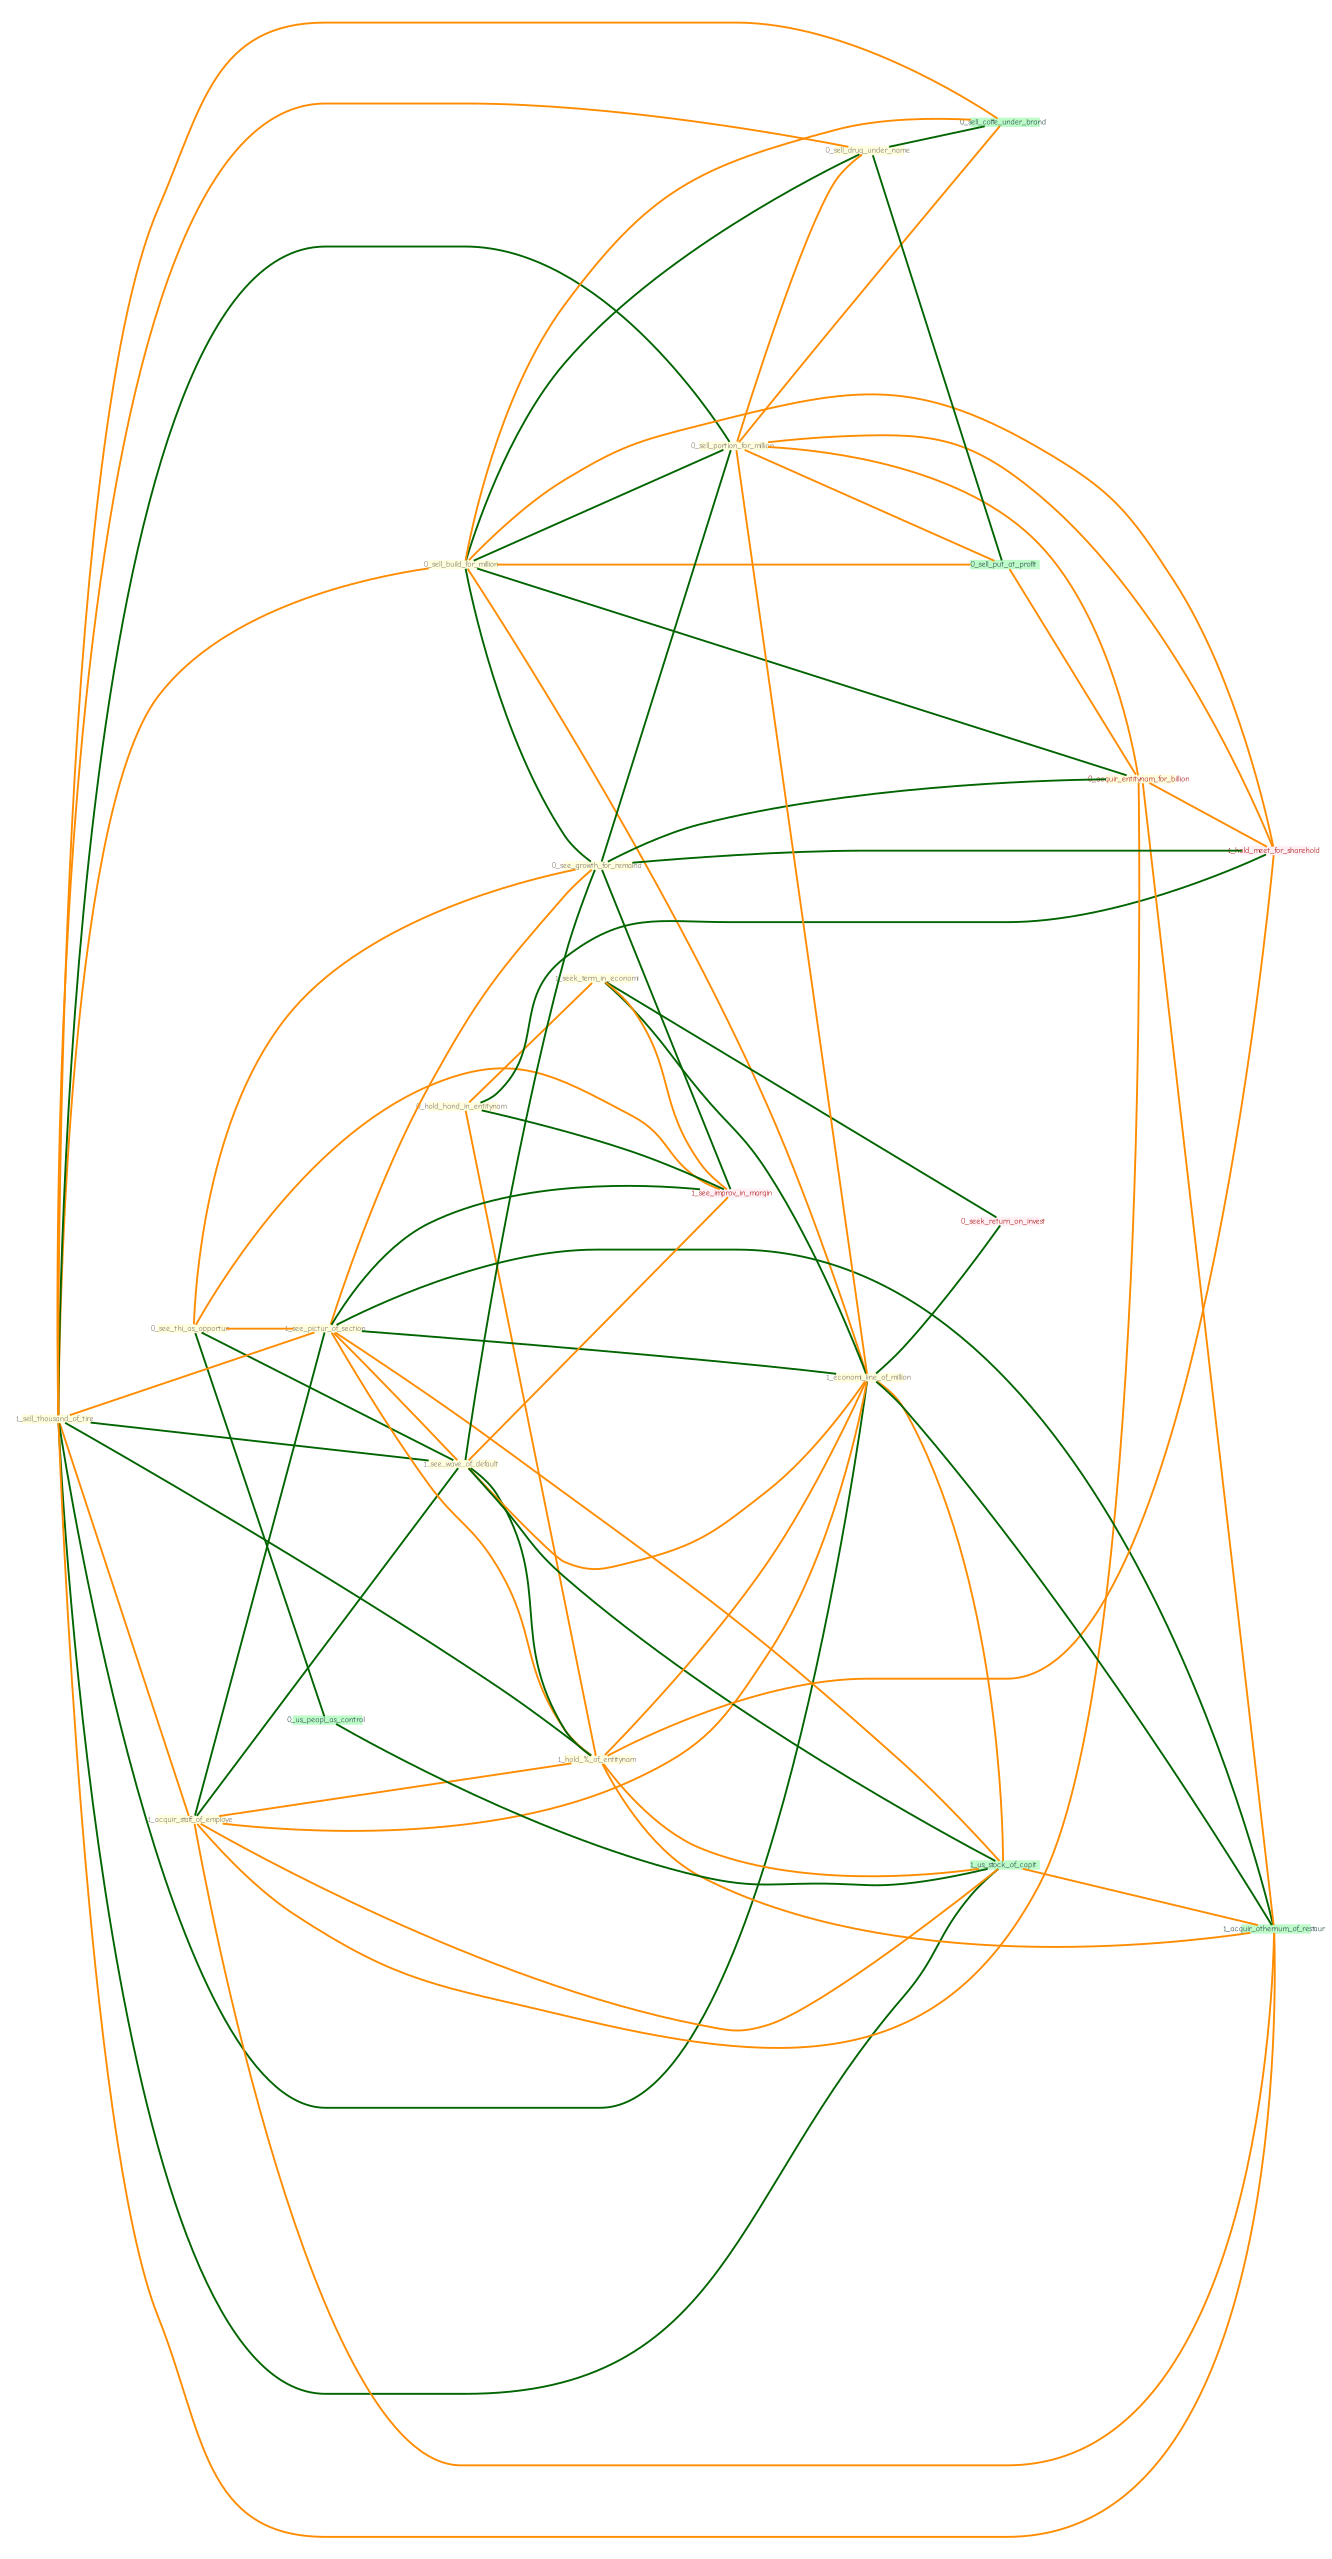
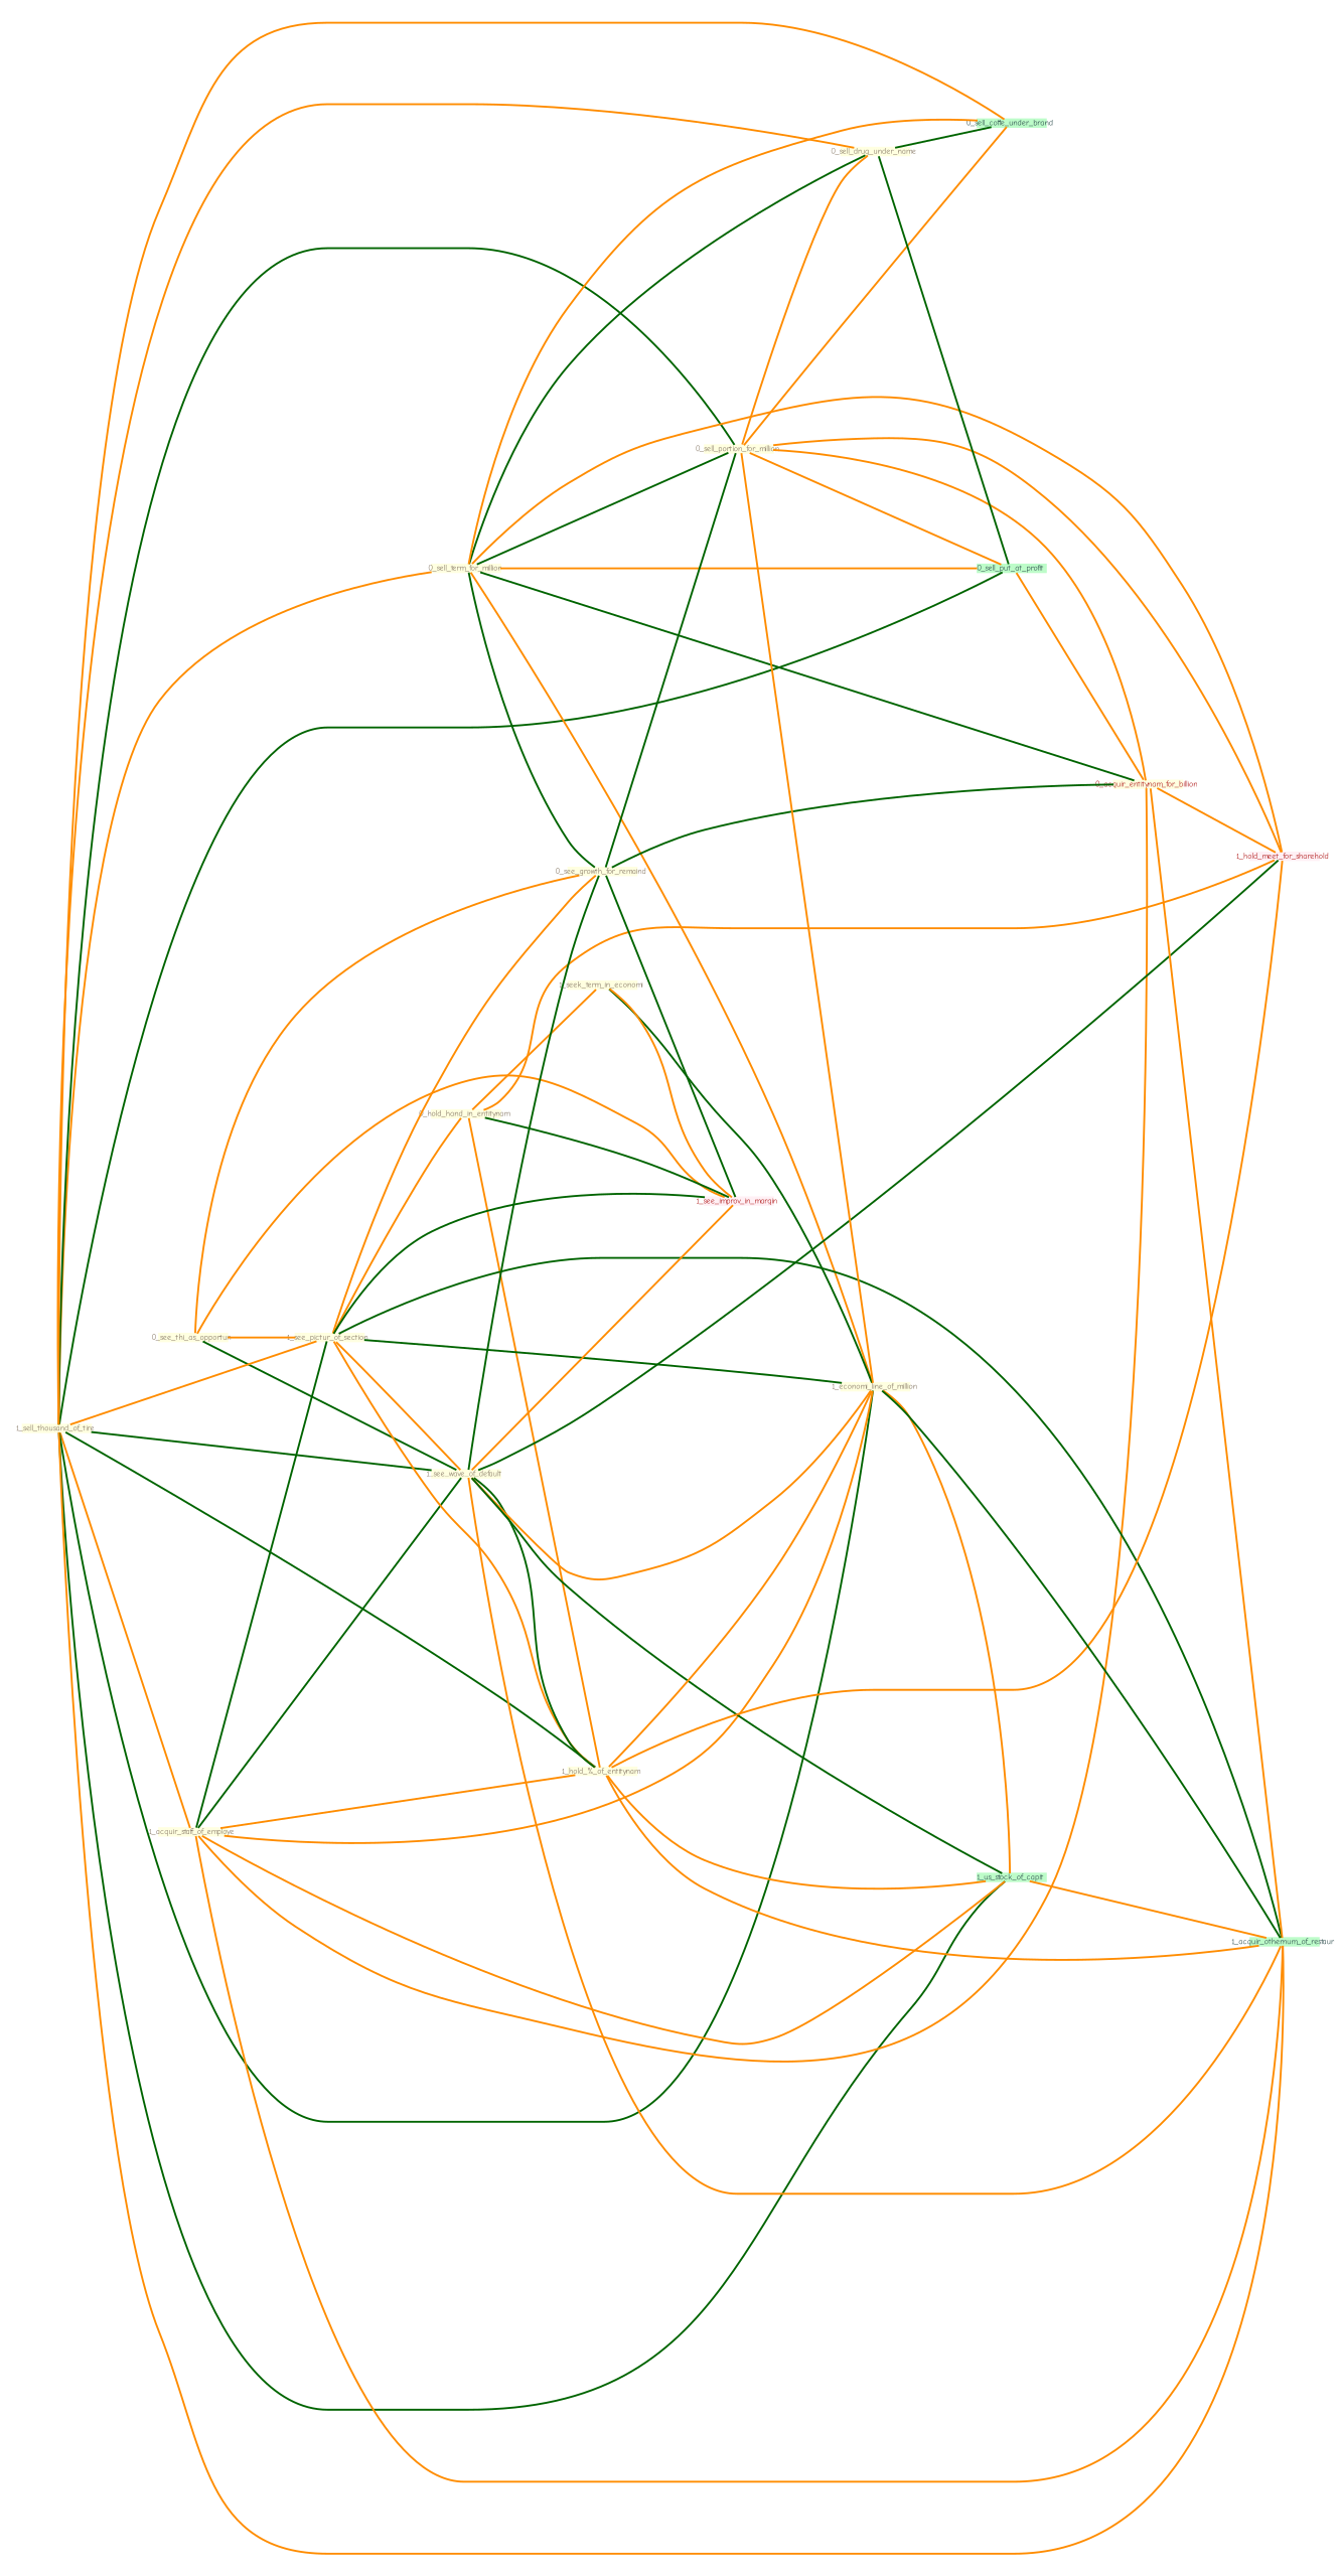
  graph {
    fontname="Comic Neue"
    rankdir=LR
    node [color="#ffffe0" fixedsize=true fontcolor="#8b7d6b" fontname="Comic Neue" fontsize=4 shape=polygon style=filled]
    edge [color=darkorange fontname="Comic Neue" w=1]
    "0_see_thi_as_opportun " [height=.06 width=.5]
    "1_sell_thousand_of_tire " [height=.06 width=.5]
-   "0_sell_build_for_million " [height=.06 width=.5]
+   "0_sell_build_for_million " [height=.06 width=.5 label="0_sell_term_for_million"]
    "0_hold_hand_in_entitynam " [height=.06 width=.5]
    "1_seek_term_in_economi " [height=.06 width=.5]
    "1_acquir_staff_of_employe " [height=.06 width=.5]
    "1_see_pictur_of_section " [height=.06 width=.5]
    "1_see_wave_of_default " [height=.06 width=.5]
    "0_acquir_entitynam_for_billion " [fontcolor="#b22222" height=.06 width=.5]
    "0_see_growth_for_remaind " [height=.06 width=.5]
    "1_hold_%_of_entitynam " [height=.06 width=.5]
    "0_sell_portion_for_million " [height=.06 width=.5]
    "0_sell_drug_under_name " [height=.06 width=.5]
    n14 [height=.06 label="1_economi_line_of_million" width=.5]
-   "0_seek_return_on_invest " [color="#fff0f5" fontcolor="#b22222" height=.06 width=.5]
    "1_see_improv_in_margin " [color="#fff0f5" fontcolor="#b22222" height=.06 width=.5]
    "1_hold_meet_for_sharehold " [color="#fff0f5" fontcolor="#b22222" height=.06 width=.5]
-   "0_us_peopl_as_control " [color="#BDFCC9" fontcolor="#2f4f4f" height=.06 width=.5]
    "0_sell_put_at_profit " [color="#BDFCC9" fontcolor="#2f4f4f" height=.06 width=.5]
    "1_us_stock_of_capit " [color="#BDFCC9" fontcolor="#2f4f4f" height=.06 width=.5]
    "0_sell_coffe_under_brand " [color="#BDFCC9" fontcolor="#2f4f4f" height=.06 width=.5]
    "1_acquir_othernum_of_restaur " [color="#BDFCC9" fontcolor="#2f4f4f" height=.06 width=.5]
    subgraph sub_1 {
      "0_see_thi_as_opportun "
      "1_sell_thousand_of_tire "
      "0_sell_build_for_million "
      "0_hold_hand_in_entitynam "
      "1_seek_term_in_economi "
      "1_acquir_staff_of_employe "
      "1_see_pictur_of_section "
      "1_see_wave_of_default "
      "0_acquir_entitynam_for_billion "
      "0_see_growth_for_remaind "
      "1_hold_%_of_entitynam "
      "0_sell_portion_for_million "
      "0_sell_drug_under_name "
      n14
    }
    subgraph sub_2 {
-     "0_seek_return_on_invest "
      "1_see_improv_in_margin "
      "1_hold_meet_for_sharehold "
    }
    "0_see_thi_as_opportun " -- "1_see_pictur_of_section "
    "0_see_thi_as_opportun " -- "1_see_wave_of_default " [color=darkgreen]
    "0_see_thi_as_opportun " -- "0_see_growth_for_remaind "
    "0_see_thi_as_opportun " -- "1_see_improv_in_margin "
-   "0_see_thi_as_opportun " -- "0_us_peopl_as_control " [color=darkgreen]
    "1_sell_thousand_of_tire " -- "0_sell_build_for_million "
    "1_sell_thousand_of_tire " -- "1_acquir_staff_of_employe "
    "1_sell_thousand_of_tire " -- "1_see_pictur_of_section "
    "1_sell_thousand_of_tire " -- "1_see_wave_of_default " [color=darkgreen]
    "1_sell_thousand_of_tire " -- "1_hold_%_of_entitynam " [color=darkgreen]
    "1_sell_thousand_of_tire " -- "0_sell_portion_for_million " [color=darkgreen]
    "1_sell_thousand_of_tire " -- "0_sell_drug_under_name "
    "1_sell_thousand_of_tire " -- n14 [color=darkgreen]
+   "1_sell_thousand_of_tire " -- "0_sell_put_at_profit " [color=darkgreen]
    "1_sell_thousand_of_tire " -- "1_us_stock_of_capit " [color=darkgreen]
    "1_sell_thousand_of_tire " -- "0_sell_coffe_under_brand "
    "1_sell_thousand_of_tire " -- "1_acquir_othernum_of_restaur "
    "0_sell_build_for_million " -- "0_acquir_entitynam_for_billion " [color=darkgreen]
    "0_sell_build_for_million " -- "0_see_growth_for_remaind " [color=darkgreen]
    "0_sell_build_for_million " -- "0_sell_portion_for_million " [color=darkgreen w=3]
    "0_sell_build_for_million " -- "0_sell_drug_under_name " [color=darkgreen]
    "0_sell_build_for_million " -- n14
    "0_sell_build_for_million " -- "1_hold_meet_for_sharehold "
    "0_sell_build_for_million " -- "0_sell_put_at_profit "
    "0_sell_build_for_million " -- "0_sell_coffe_under_brand "
    "0_hold_hand_in_entitynam " -- "1_seek_term_in_economi "
    "0_hold_hand_in_entitynam " -- "1_hold_%_of_entitynam " [w=2]
    "0_hold_hand_in_entitynam " -- "1_see_improv_in_margin " [color=darkgreen]
-   "0_hold_hand_in_entitynam " -- "1_hold_meet_for_sharehold " [color=darkgreen]
+   "0_hold_hand_in_entitynam " -- "1_hold_meet_for_sharehold "
    "1_seek_term_in_economi " -- n14 [color=darkgreen]
-   "1_seek_term_in_economi " -- "0_seek_return_on_invest " [color=darkgreen]
    "1_seek_term_in_economi " -- "1_see_improv_in_margin "
    "1_acquir_staff_of_employe " -- "1_see_pictur_of_section " [color=darkgreen]
    "1_acquir_staff_of_employe " -- "1_see_wave_of_default " [color=darkgreen]
    "1_acquir_staff_of_employe " -- "0_acquir_entitynam_for_billion "
    "1_acquir_staff_of_employe " -- "1_hold_%_of_entitynam "
    "1_acquir_staff_of_employe " -- n14
    "1_acquir_staff_of_employe " -- "1_us_stock_of_capit "
    "1_acquir_staff_of_employe " -- "1_acquir_othernum_of_restaur " [w=2]
    "1_see_pictur_of_section " -- "1_see_wave_of_default " [w=2]
    "1_see_pictur_of_section " -- "0_see_growth_for_remaind "
    "1_see_pictur_of_section " -- "1_hold_%_of_entitynam "
    "1_see_pictur_of_section " -- n14 [color=darkgreen]
    "1_see_pictur_of_section " -- "1_see_improv_in_margin " [color=darkgreen]
-   "1_see_pictur_of_section " -- "1_us_stock_of_capit "
+   "1_see_pictur_of_section " -- "0_hold_hand_in_entitynam "
    "1_see_pictur_of_section " -- "1_acquir_othernum_of_restaur " [color=darkgreen]
    "1_see_wave_of_default " -- "0_see_growth_for_remaind " [color=darkgreen]
    "1_see_wave_of_default " -- "1_hold_%_of_entitynam " [color=darkgreen]
    "1_see_wave_of_default " -- n14
    "1_see_wave_of_default " -- "1_see_improv_in_margin "
    "1_see_wave_of_default " -- "1_us_stock_of_capit " [color=darkgreen]
+   "1_see_wave_of_default " -- "1_acquir_othernum_of_restaur "
    "0_acquir_entitynam_for_billion " -- "0_see_growth_for_remaind " [color=darkgreen]
    "0_acquir_entitynam_for_billion " -- "0_sell_portion_for_million "
    "0_acquir_entitynam_for_billion " -- "1_hold_meet_for_sharehold "
    "0_acquir_entitynam_for_billion " -- "1_acquir_othernum_of_restaur "
    "0_see_growth_for_remaind " -- "0_sell_portion_for_million " [color=darkgreen]
    "0_see_growth_for_remaind " -- "1_see_improv_in_margin " [color=darkgreen]
-   "0_see_growth_for_remaind " -- "1_hold_meet_for_sharehold " [color=darkgreen]
+   "1_see_wave_of_default " -- "1_hold_meet_for_sharehold " [color=darkgreen]
    "1_hold_%_of_entitynam " -- n14
    "1_hold_%_of_entitynam " -- "1_hold_meet_for_sharehold "
    "1_hold_%_of_entitynam " -- "1_us_stock_of_capit "
    "1_hold_%_of_entitynam " -- "1_acquir_othernum_of_restaur "
    "0_sell_portion_for_million " -- "0_sell_drug_under_name "
    "0_sell_portion_for_million " -- n14
    "0_sell_portion_for_million " -- "1_hold_meet_for_sharehold "
    "0_sell_portion_for_million " -- "0_sell_put_at_profit "
    "0_sell_portion_for_million " -- "0_sell_coffe_under_brand "
    "0_sell_drug_under_name " -- "0_sell_put_at_profit " [color=darkgreen]
    "0_sell_drug_under_name " -- "0_sell_coffe_under_brand " [color=darkgreen w=2]
-   n14 -- "0_seek_return_on_invest " [color=darkgreen]
    n14 -- "1_us_stock_of_capit "
    n14 -- "1_acquir_othernum_of_restaur " [color=darkgreen]
-   "0_us_peopl_as_control " -- "1_us_stock_of_capit " [color=darkgreen]
    "0_sell_put_at_profit " -- "0_acquir_entitynam_for_billion "
    "1_us_stock_of_capit " -- "1_acquir_othernum_of_restaur "
  }
